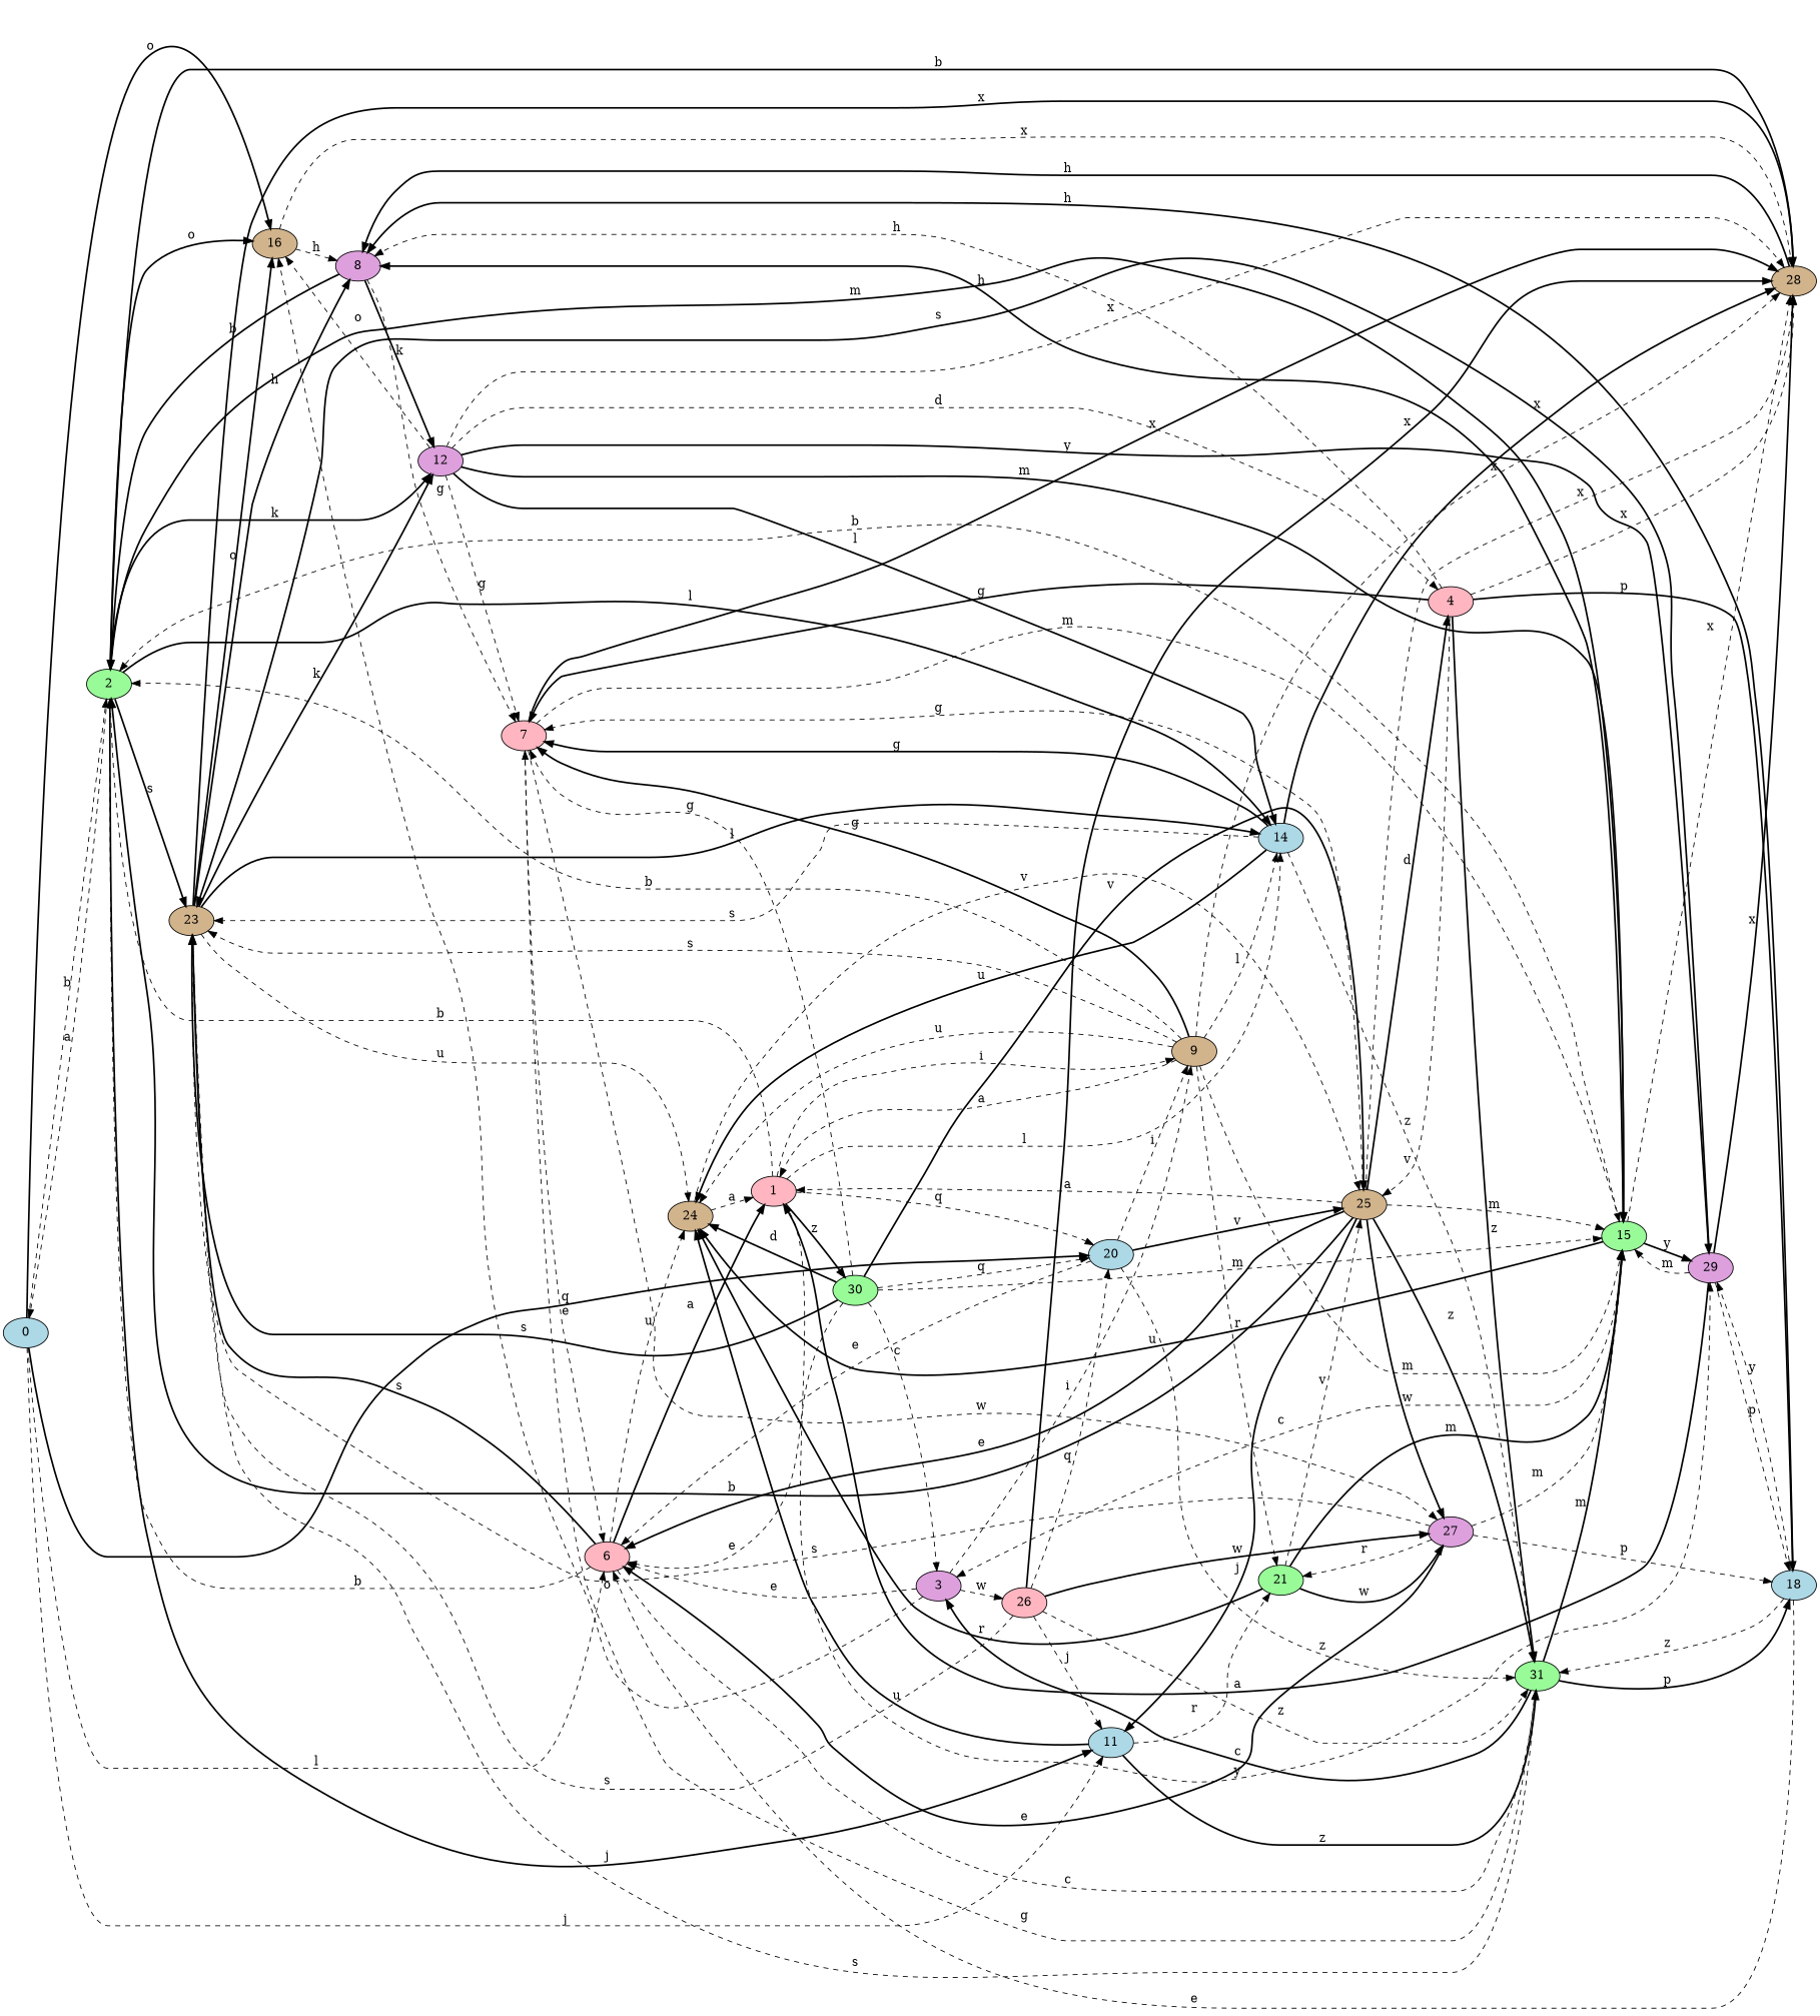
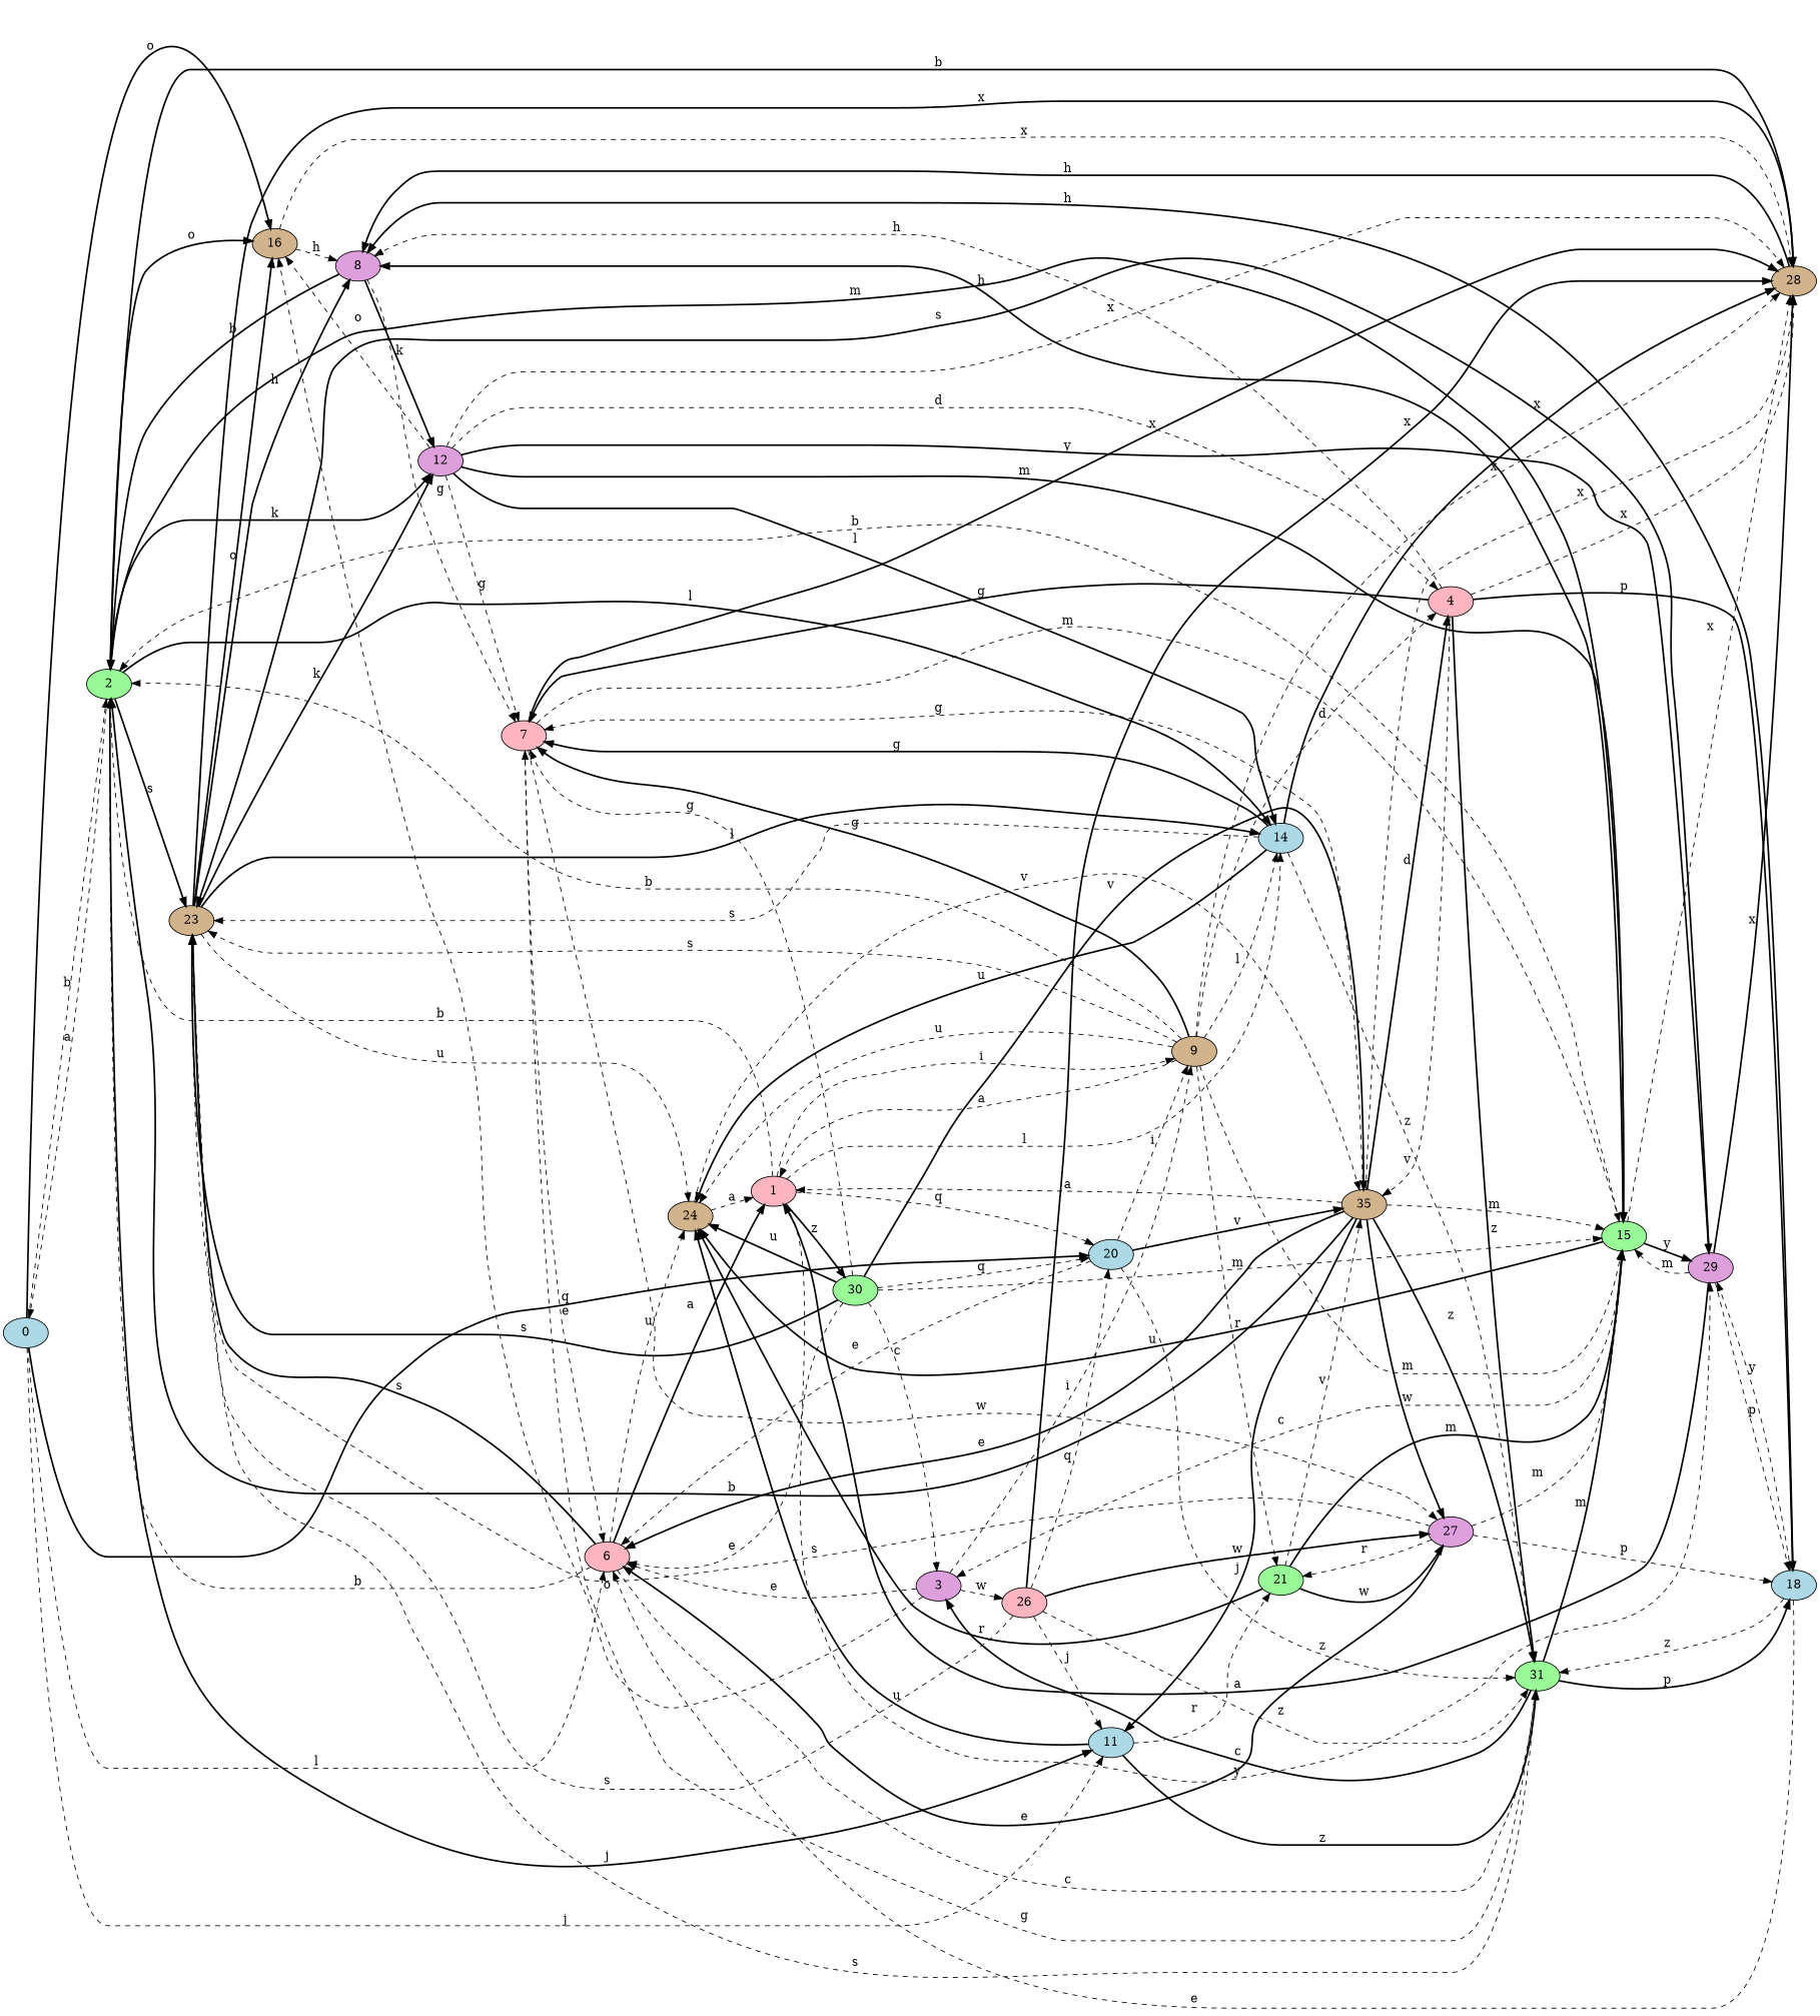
  strict digraph {
    rankdir=LR
    node [fillcolor=tan style=filled]
    edge [style=dashed]
    0 [fillcolor=lightblue]
    2 [fillcolor=palegreen]
    6 [fillcolor=lightpink]
    11 [fillcolor=lightblue]
    16
    20 [fillcolor=lightblue]
    14 [fillcolor=lightblue]
    12 [fillcolor=plum]
    15 [fillcolor=palegreen]
    23
    1 [fillcolor=lightpink]
    31 [fillcolor=palegreen]
    24
    21 [fillcolor=palegreen]
    8 [fillcolor=plum]
    28
    9
-   25
+   25 [label=35]
    29 [fillcolor=plum]
    30 [fillcolor=palegreen]
    4 [fillcolor=lightpink]
    7 [fillcolor=lightpink]
    18 [fillcolor=lightblue]
    3 [fillcolor=plum]
    26 [fillcolor=lightpink]
    27 [fillcolor=plum]
    0 -> 2 [label=b]
    0 -> 6 [label=l]
    0 -> 11 [label=j]
    0 -> 16 [label=o style=bold]
    0 -> 20 [label=q style=bold]
    2 -> 0 [label=a]
    2 -> 11 [label=j style=bold]
    2 -> 16 [label=o style=bold]
    2 -> 14 [label=l style=bold]
    2 -> 12 [label=k style=bold]
    2 -> 15 [label=m style=bold]
    2 -> 23 [label=s style=bold]
    6 -> 2 [label=b]
    6 -> 23 [label=s style=bold]
    6 -> 1 [label=a style=bold]
    6 -> 31 [label=c]
    6 -> 24 [label=u]
    11 -> 31 [label=z style=bold]
    11 -> 24 [label=u style=bold]
    11 -> 21 [label=r]
    16 -> 8 [label=h]
    16 -> 28 [label=x]
    20 -> 6 [label=e]
    20 -> 31 [label=z]
    20 -> 9 [label=i]
    20 -> 25 [label=v style=bold]
    14 -> 23 [label=s]
    14 -> 31 [label=z]
    14 -> 24 [label=u style=bold]
    14 -> 28 [label=x style=bold]
    14 -> 7 [label=g style=bold]
    12 -> 16 [label=o]
    12 -> 14 [label=l style=bold]
    12 -> 15 [label=m style=bold]
    12 -> 28 [label=x]
    12 -> 29 [label=y style=bold]
    12 -> 4 [label=d]
    12 -> 7 [label=g]
    15 -> 2 [label=b]
    15 -> 24 [label=u style=bold]
    15 -> 8 [label=h style=bold]
    15 -> 28 [label=x]
    15 -> 29 [label=y style=bold]
    15 -> 3 [label=c]
    23 -> 16 [label=o style=bold]
    23 -> 14 [label=l style=bold]
    23 -> 12 [label=k style=bold]
    23 -> 24 [label=u]
    23 -> 8 [label=h style=bold]
    23 -> 28 [label=x style=bold]
    1 -> 2 [label=b]
    1 -> 20 [label=q]
    1 -> 14 [label=l]
    1 -> 9 [label=i]
    1 -> 29 [label=y]
    1 -> 30 [label=z style=bold]
    31 -> 15 [label=m style=bold]
    31 -> 23 [label=s]
    31 -> 7 [label=g]
    31 -> 18 [label=p style=bold]
    31 -> 3 [label=c style=bold]
    24 -> 1 [label=a]
    24 -> 25 [label=v]
    21 -> 15 [label=m style=bold]
    21 -> 24 [label=r style=bold]
    21 -> 25 [label=v]
    21 -> 27 [label=w style=bold]
    8 -> 2 [label=b style=bold]
    8 -> 12 [label=k style=bold]
    8 -> 7 [label=g]
    28 -> 2 [label=b style=bold]
    28 -> 8 [label=h style=bold]
    9 -> 2 [label=b]
    9 -> 14 [label=l]
    9 -> 15 [label=m]
    9 -> 23 [label=s]
    9 -> 1 [label=a]
    9 -> 24 [label=u]
    9 -> 21 [label=r]
    9 -> 28 [label=x]
+   9 -> 4 [label=d]
    9 -> 7 [label=g style=bold]
    25 -> 2 [label=b style=bold]
    25 -> 6 [label=e style=bold]
    25 -> 11 [label=j style=bold]
    25 -> 15 [label=m]
    25 -> 1 [label=a]
    25 -> 31 [label=z style=bold]
    25 -> 28 [label=x]
    25 -> 4 [label=d style=bold]
    25 -> 7 [label=g]
    25 -> 27 [label=w style=bold]
    29 -> 15 [label=m]
    29 -> 23 [label=s style=bold]
    29 -> 1 [label=a style=bold]
    29 -> 28 [label=x style=bold]
    29 -> 18 [label=p]
    30 -> 6 [label=e]
    30 -> 20 [label=q]
    30 -> 15 [label=m]
    30 -> 23 [label=s style=bold]
-   30 -> 24 [label=d style=bold]
+   30 -> 24 [label=u style=bold]
    30 -> 25 [label=v style=bold]
    30 -> 7 [label=g]
    30 -> 3 [label=c]
    4 -> 31 [label=z style=bold]
    4 -> 8 [label=h]
    4 -> 28 [label=x]
    4 -> 25 [label=v]
    4 -> 7 [label=g style=bold]
    4 -> 18 [label=p style=bold]
    7 -> 6 [label=e]
    7 -> 15 [label=m]
    7 -> 28 [label=x style=bold]
    7 -> 27 [label=w]
    18 -> 6 [label=e]
    18 -> 31 [label=z]
    18 -> 8 [label=h style=bold]
    18 -> 29 [label=y]
    3 -> 6 [label=e]
    3 -> 16 [label=o]
    3 -> 9 [label=i]
    3 -> 26 [label=w]
    26 -> 11 [label=j]
    26 -> 20 [label=q]
    26 -> 23 [label=s]
    26 -> 31 [label=z]
    26 -> 28 [label=x style=bold]
    26 -> 27 [label=w style=bold]
    27 -> 6 [label=e style=bold]
    27 -> 15 [label=m]
    27 -> 23 [label=s]
    27 -> 21 [label=r]
    27 -> 18 [label=p]
  }
